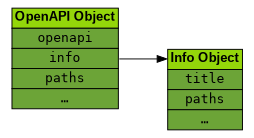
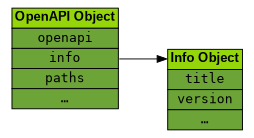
  digraph {
    bgcolor=white
    rankdir=LR
    node [fontname=monospace shape=none]
    n1 [label=<<table border="0" cellspacing="0">         <tr><td border="1" bgcolor="#94d60a"><font face="arial"><b>OpenAPI Object</b></font></td></tr>         <tr><td border="1" bgcolor="#6ca437">openapi</td></tr>         <tr><td border="1" bgcolor="#6ca437" port="info">info</td></tr>         <tr><td border="1" bgcolor="#6ca437">paths</td></tr>         <tr><td border="1" bgcolor="#6ca437">…</td></tr></table>>]
-   n2 [label=<<table border="0" cellspacing="0">         <tr><td border="1" bgcolor="#94d60a" port="header"><font face="arial"><b>Info Object</b></font></td></tr>         <tr><td border="1" bgcolor="#6ca437">title</td></tr>         <tr><td border="1" bgcolor="#6ca437">paths</td></tr>         <tr><td border="1" bgcolor="#6ca437">…</td></tr></table>>]
+   n2 [label=<<table border="0" cellspacing="0">         <tr><td border="1" bgcolor="#94d60a" port="header"><font face="arial"><b>Info Object</b></font></td></tr>         <tr><td border="1" bgcolor="#6ca437">title</td></tr>         <tr><td border="1" bgcolor="#6ca437">version</td></tr>         <tr><td border="1" bgcolor="#6ca437">…</td></tr></table>>]
    n1 -> n2 [headport=header tailport=info]
  }
